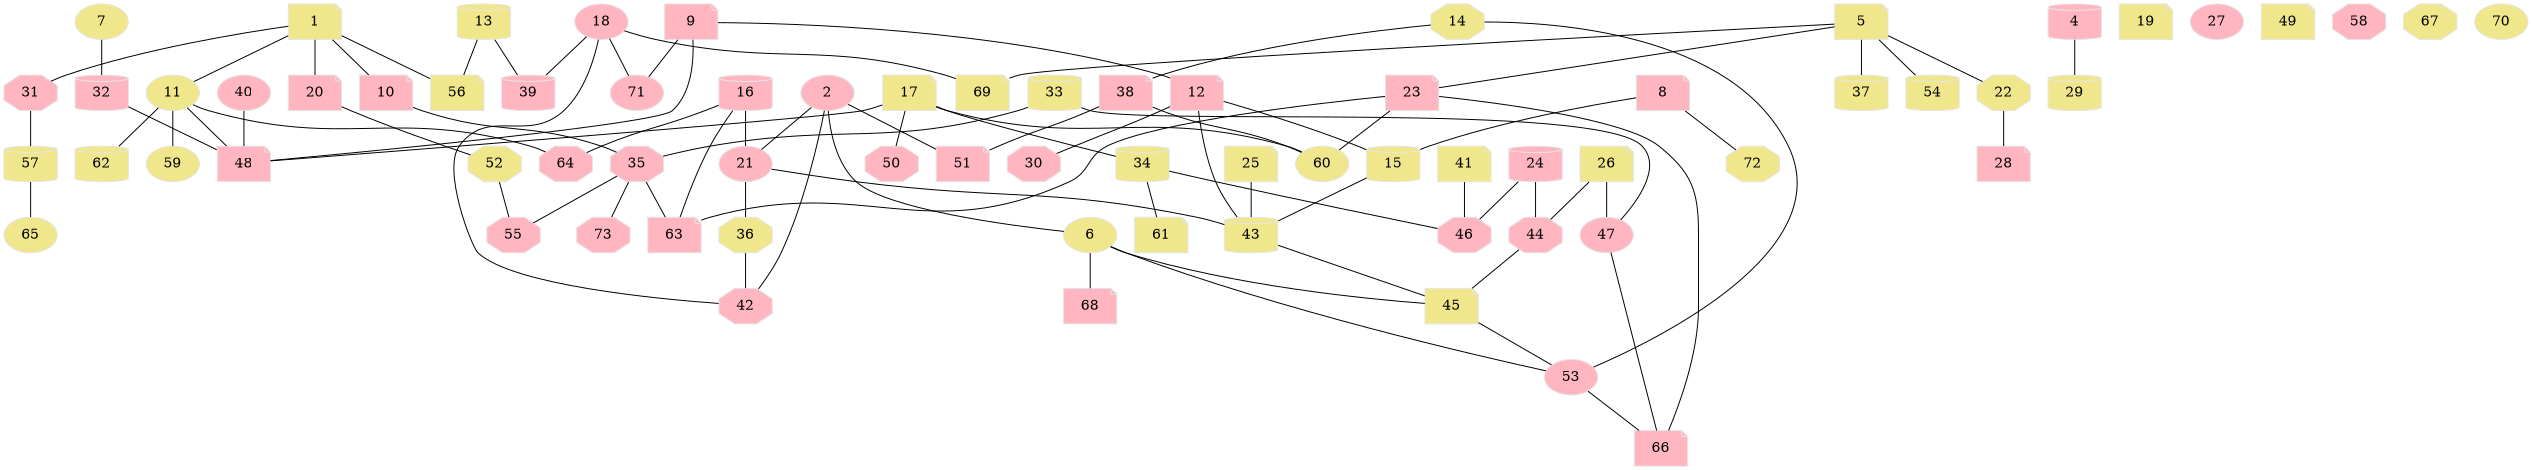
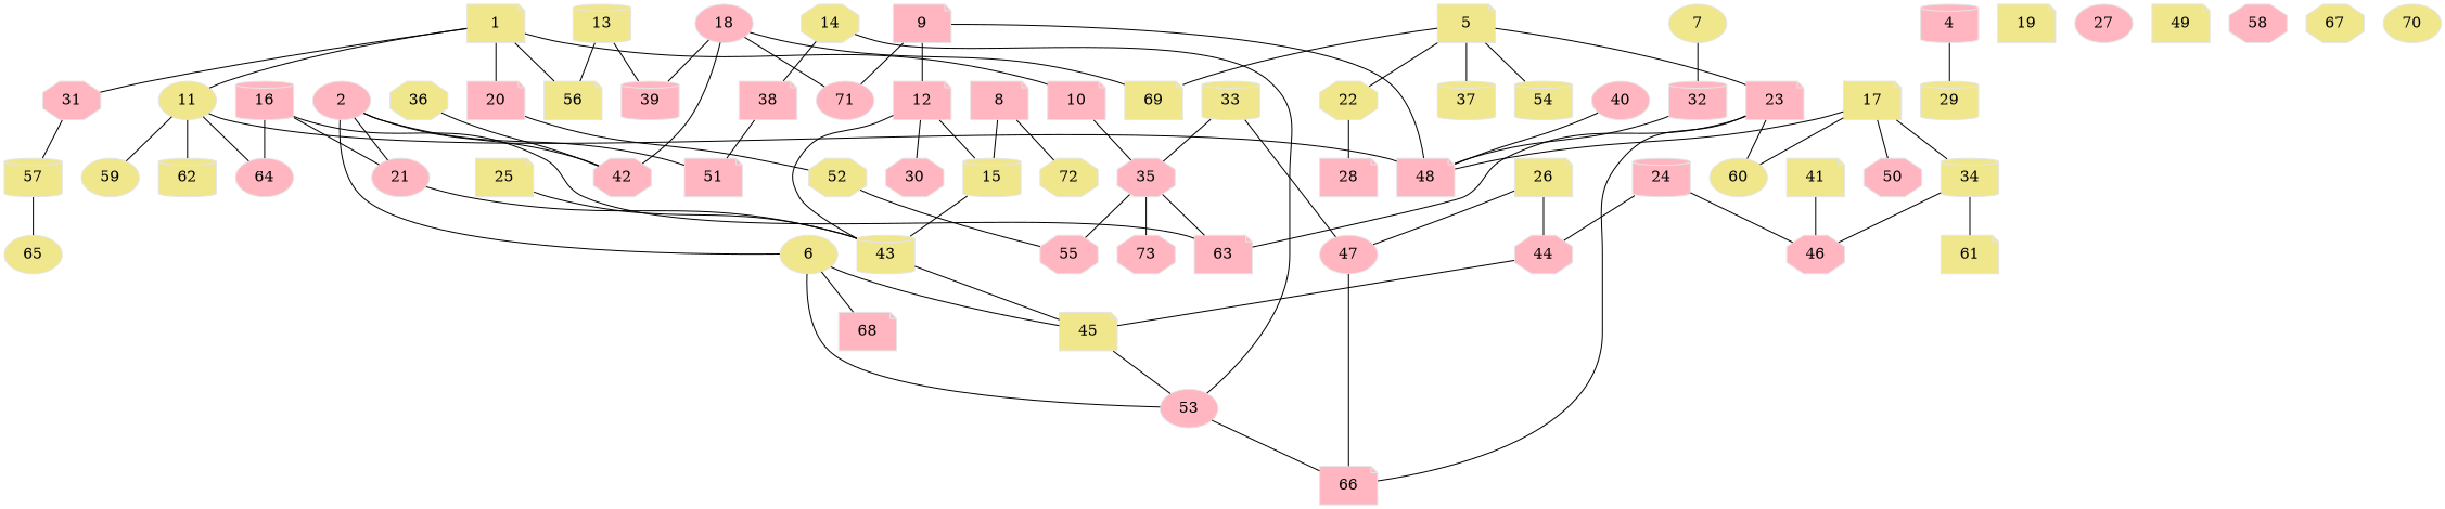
  graph {
    node [color=gray90 fillcolor=lightpink shape=note style=filled]
    1 [fillcolor=khaki]
    10
    11 [fillcolor=khaki shape=ellipse]
    20
    31 [shape=octagon]
    56 [fillcolor=khaki]
    35 [shape=octagon]
    62 [fillcolor=khaki shape=cylinder]
    48
    59 [fillcolor=khaki shape=ellipse]
-   64 [shape=octagon]
+   64 [shape=ellipse]
    52 [fillcolor=khaki shape=octagon]
    57 [fillcolor=khaki shape=cylinder]
    2 [shape=ellipse]
    6 [fillcolor=khaki shape=ellipse]
    21 [shape=ellipse]
    51
    42 [shape=octagon]
    45 [fillcolor=khaki]
    53 [shape=ellipse]
    68
    43 [fillcolor=khaki shape=cylinder]
    36 [fillcolor=khaki shape=octagon]
    47 [shape=ellipse]
    66
    14 [fillcolor=khaki shape=octagon]
    38
    65 [fillcolor=khaki shape=ellipse]
    4 [shape=cylinder]
    29 [fillcolor=khaki shape=cylinder]
    5 [fillcolor=khaki]
    22 [fillcolor=khaki shape=octagon]
    23
    37 [fillcolor=khaki shape=cylinder]
    54 [fillcolor=khaki shape=cylinder]
    69 [fillcolor=khaki]
    28
    63
    60 [fillcolor=khaki shape=ellipse]
    7 [fillcolor=khaki shape=ellipse]
    32 [shape=cylinder]
    15 [fillcolor=khaki shape=cylinder]
    8
    72 [fillcolor=khaki shape=octagon]
    34 [fillcolor=khaki shape=cylinder]
    46 [shape=octagon]
    61 [fillcolor=khaki]
    9
    12
    71 [shape=ellipse]
    30 [shape=octagon]
    55 [shape=octagon]
    73 [shape=octagon]
    13 [fillcolor=khaki shape=cylinder]
    39 [shape=cylinder]
    16 [shape=cylinder]
    17 [fillcolor=khaki]
    50 [shape=octagon]
    18 [shape=ellipse]
    19 [fillcolor=khaki]
    24 [shape=cylinder]
    44 [shape=octagon]
    25 [fillcolor=khaki]
    26 [fillcolor=khaki]
    27 [shape=ellipse]
    33 [fillcolor=khaki shape=cylinder]
    40 [shape=ellipse]
    41 [fillcolor=khaki]
    49 [fillcolor=khaki]
    58 [shape=octagon]
    67 [fillcolor=khaki shape=octagon]
    70 [fillcolor=khaki shape=ellipse]
    1 -- 10
    1 -- 11
    1 -- 20
    1 -- 31
    1 -- 56
    10 -- 35
    11 -- 62
    11 -- 48
    11 -- 59
    11 -- 64
    20 -- 52
    31 -- 57
    35 -- 63
    35 -- 55
    35 -- 73
    52 -- 55
    57 -- 65
    2 -- 6
    2 -- 21
    2 -- 51
    2 -- 42
    6 -- 45
    6 -- 53
    6 -- 68
    21 -- 43
-   21 -- 36
    45 -- 53
    53 -- 66
    43 -- 45
    36 -- 42
    47 -- 66
    14 -- 53
    14 -- 38
    38 -- 51
-   38 -- 60
    4 -- 29
    5 -- 22
    5 -- 23
    5 -- 37
    5 -- 54
    5 -- 69
    22 -- 28
    23 -- 66
    23 -- 63
    23 -- 60
    7 -- 32
    32 -- 48
    15 -- 43
    8 -- 15
    8 -- 72
    34 -- 46
    34 -- 61
    9 -- 48
    9 -- 12
    9 -- 71
    12 -- 43
    12 -- 15
    12 -- 30
    13 -- 56
    13 -- 39
    16 -- 64
    16 -- 21
    16 -- 63
    17 -- 48
    17 -- 60
    17 -- 34
    17 -- 50
    18 -- 42
    18 -- 69
    18 -- 71
    18 -- 39
    24 -- 46
    24 -- 44
    44 -- 45
    25 -- 43
    26 -- 47
    26 -- 44
    33 -- 35
    33 -- 47
    40 -- 48
    41 -- 46
  }
